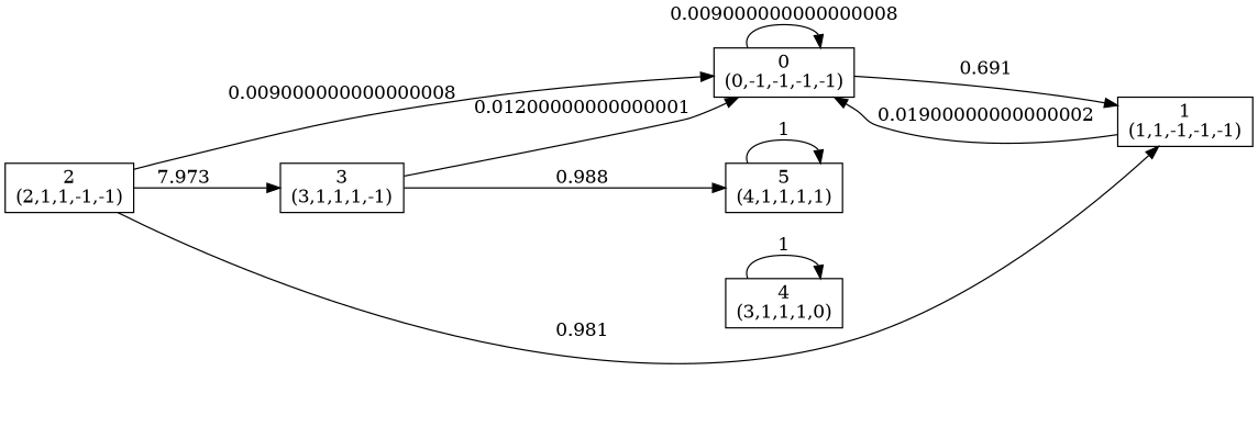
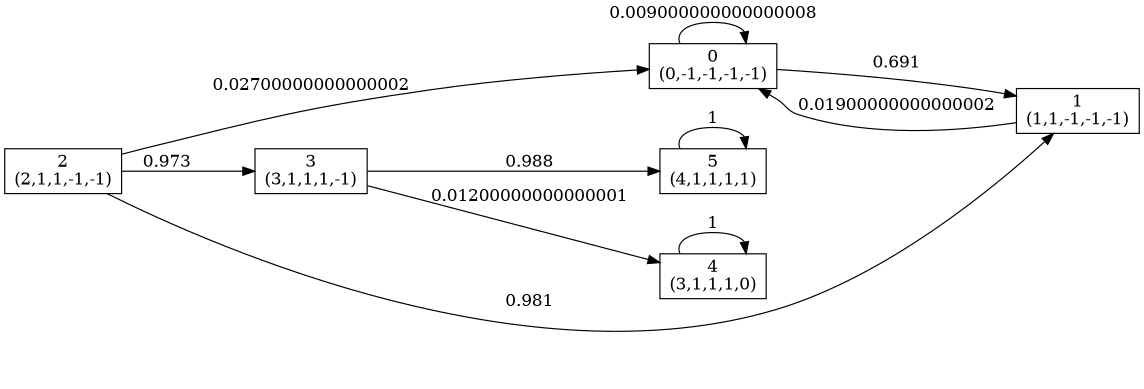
  digraph {
    rankdir=LR
    node [shape=box]
    n1 [label="0\n(0,-1,-1,-1,-1)"]
    n2 [label="1\n(1,1,-1,-1,-1)"]
    n3 [label="2\n(2,1,1,-1,-1)"]
    n4 [label="3\n(3,1,1,1,-1)"]
    n5 [label="4\n(3,1,1,1,0)"]
    n6 [label="5\n(4,1,1,1,1)"]
    n1 -> n1 [label=0.009000000000000008]
    n1 -> n2 [label=0.691]
    n2 -> n1 [label=0.01900000000000002]
-   n3 -> n1 [label=0.009000000000000008]
+   n3 -> n1 [label=0.02700000000000002]
    n3 -> n2 [label=0.981]
-   n3 -> n4 [label=7.973]
-   n4 -> n1 [label=0.01200000000000001]
+   n3 -> n4 [label=0.973]
+   n4 -> n5 [label=0.01200000000000001]
    n4 -> n6 [label=0.988]
    n5 -> n5 [label=1]
    n6 -> n6 [label=1]
  }
